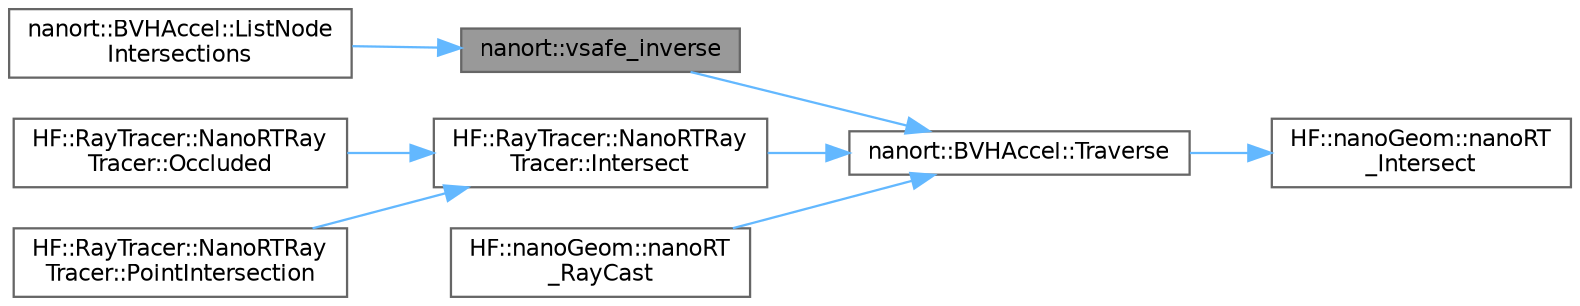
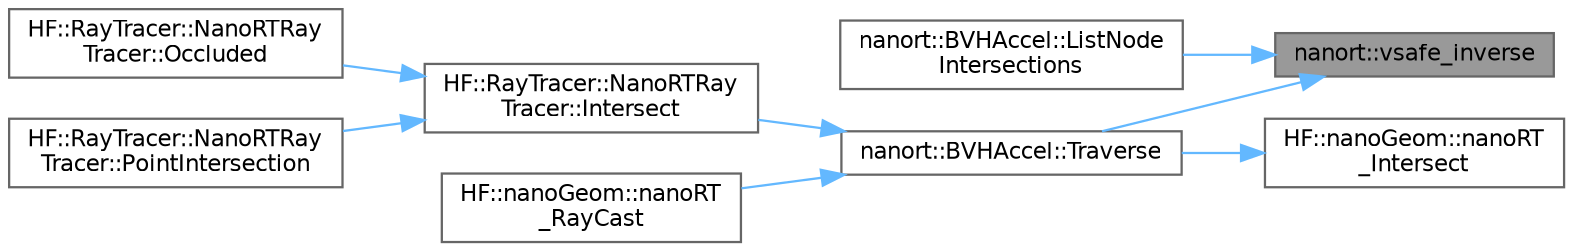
  digraph {
    fontname="DejaVu Sans"
    rankdir=RL
    node [color=grey40 fillcolor=white fontname="DejaVu Sans" fontsize=10 shape=box style=filled]
    edge [color=steelblue1 dir=back fontname="DejaVu Sans" fontsize=10 labelfontname=Helvetica labelfontsize=10 style=solid]
    n1 [color=gray40 fillcolor=grey60 fontcolor=black height=0.2 label="nanort::vsafe_inverse" width=0.4]
    n2 [height=0.2 label="nanort::BVHAccel::ListNode\lIntersections" width=0.4]
    n3 [height=0.2 label="nanort::BVHAccel::Traverse" width=0.4]
    n4 [height=0.2 label="HF::RayTracer::NanoRTRay\lTracer::Intersect" width=0.4]
    n5 [height=0.2 label="HF::nanoGeom::nanoRT\l_RayCast" width=0.4]
    n6 [height=0.2 label="HF::RayTracer::NanoRTRay\lTracer::Occluded" width=0.4]
    n7 [height=0.2 label="HF::RayTracer::NanoRTRay\lTracer::PointIntersection" width=0.4]
    n8 [height=0.2 label="HF::nanoGeom::nanoRT\l_Intersect" width=0.4]
    n1 -> n2
-   n3 -> n1
+   n1 -> n3
    n3 -> n4
    n3 -> n5
    n4 -> n6
    n4 -> n7
    n8 -> n3
  }
